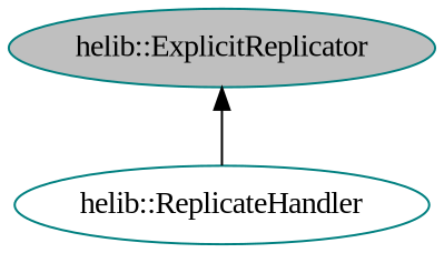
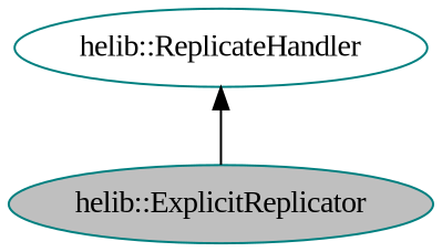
  digraph {
    fontname="Liberation Serif"
    node [color=teal style=filled fontname="Liberation Serif"]
    n1 [fillcolor=grey75 fontcolor=black label="helib::ExplicitReplicator"]
    n2 [fillcolor=white label="helib::ReplicateHandler"]
-   n1 -> n2 [color=black dir=back style=solid fontname="Liberation Serif"]
+   n2 -> n1 [color=black dir=back style=solid fontname="Liberation Serif"]
  }
